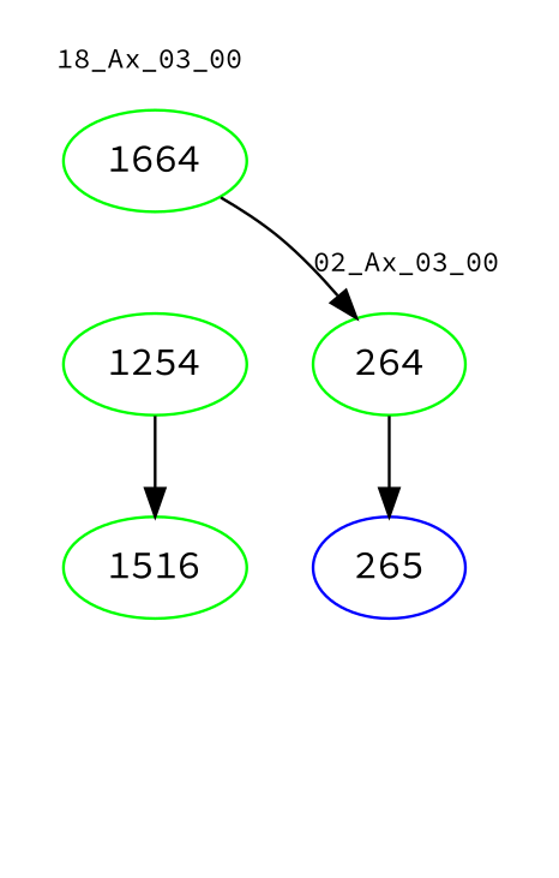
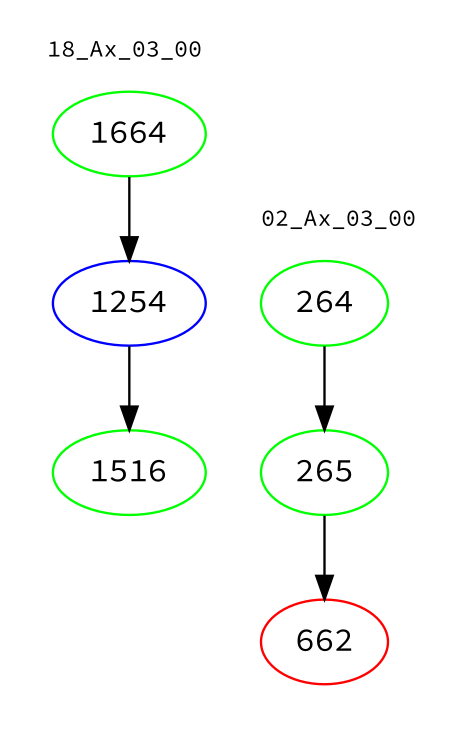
  digraph {
    fontname="Source Code Pro"
    node [color=green fontname="Source Code Pro"]
    edge [color=black fontname="Source Code Pro"]
    n1 [label=264]
-   n2 [color=blue label=265]
+   n2 [label=265]
+   n3 [color=red label=662]
    n4 [label=1664]
-   n5 [label=1254]
+   n5 [color=blue label=1254]
    n6 [label=1516]
    subgraph cluster_1 {
      color=white
      fontsize=10
      label="02_Ax_03_00"
      n1
      n2
+     n3
    }
    subgraph cluster_2 {
      color=white
      fontsize=10
      label="18_Ax_03_00"
      n4
      n5
      n6
    }
    n1 -> n2
-   n4 -> n1
+   n2 -> n3
+   n4 -> n5
    n5 -> n6
  }
